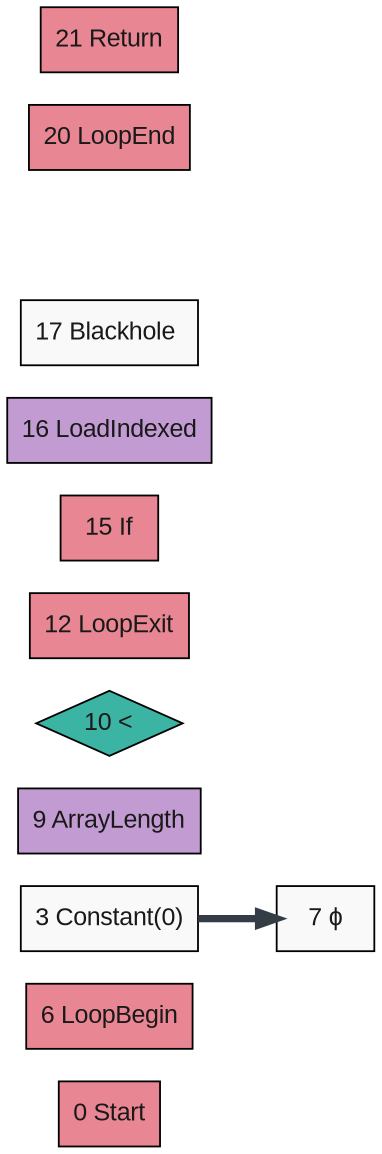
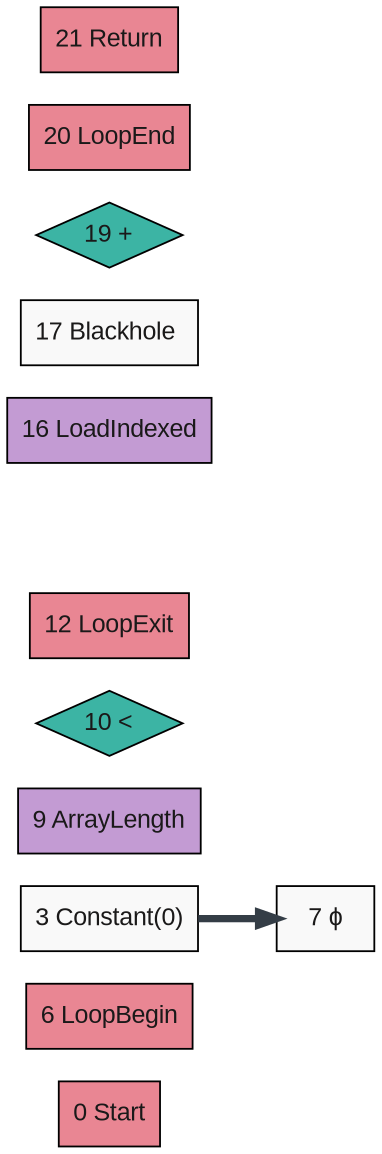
  digraph {
    rankdir=LR
    node [color=black fillcolor="#e98693" fontcolor="#1a1919" fontname=Arial shape=rectangle style=filled]
    n1 [label="0 Start"]
    n2 [group=y label="6 LoopBegin"]
    n3 [fillcolor="#f9f9f9" label="7 ϕ"]
    n4 [fillcolor="#c39bd3" group=y label="9 ArrayLength"]
    n5 [fillcolor="#3cb4a4" label="10 <" shape=diamond]
    n6 [label="12 LoopExit"]
-   n7 [group=x label="15 If"]
    n8 [fillcolor="#c39bd3" group=x label="16 LoadIndexed"]
    n9 [fillcolor="#f9f9f9" group=x label="17 Blackhole "]
+   n10 [fillcolor="#3cb4a4" label="19 +" shape=diamond]
    n11 [label="20 LoopEnd"]
    n12 [label="21 Return"]
    n13 [fillcolor="#f9f9f9" label="3 Constant(0)"]
    n13 -> n3 [color="#343d46" fontcolor="#343d46" fontname=arial penwidth=4]
  }
